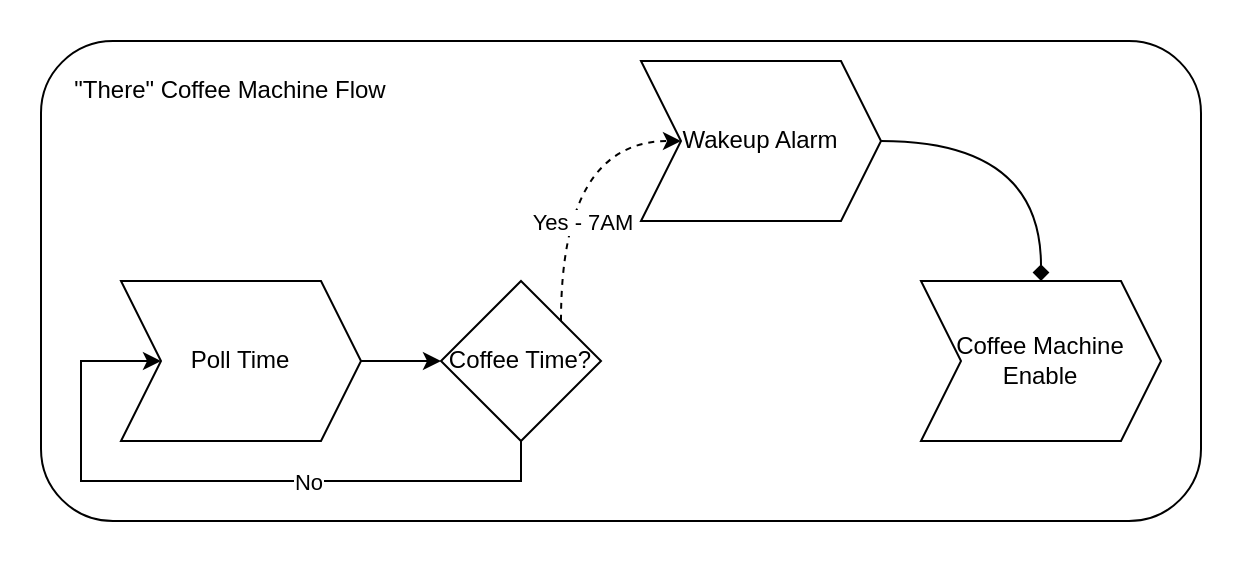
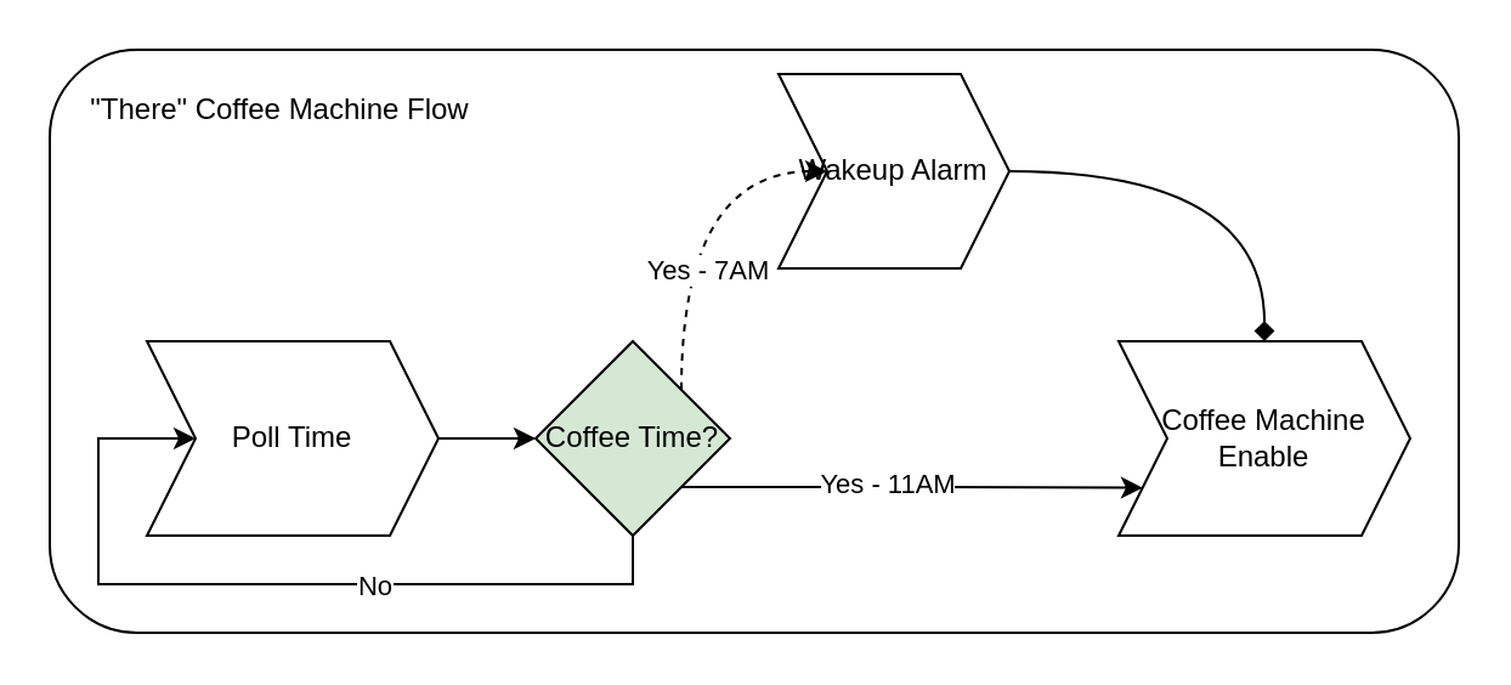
  <mxCell id="0" />
  <mxCell id="1" parent="0" />
  <mxCell id="2" value="" style="edgeStyle=orthogonalEdgeStyle;rounded=0;orthogonalLoop=1;jettySize=auto;html=1;" parent="1" source="3" target="6" edge="1"><mxGeometry relative="1" as="geometry" /></mxCell>
  <mxCell id="3" value="Poll Time" style="shape=step;perimeter=stepPerimeter;whiteSpace=wrap;html=1;fixedSize=1;" parent="1" vertex="1"><mxGeometry x="60" y="140" width="120" height="80" as="geometry" /></mxCell>
  <mxCell id="4" style="edgeStyle=orthogonalEdgeStyle;rounded=0;orthogonalLoop=1;jettySize=auto;html=1;entryX=0;entryY=0.5;entryDx=0;entryDy=0;" parent="1" source="6" target="3" edge="1"><mxGeometry relative="1" as="geometry"><Array as="points"><mxPoint x="260" y="240" /><mxPoint x="40" y="240" /><mxPoint x="40" y="180" /></Array></mxGeometry></mxCell>
  <mxCell id="5" value="No" style="edgeLabel;html=1;align=center;verticalAlign=middle;resizable=0;points=[];" parent="4" vertex="1" connectable="0"><mxGeometry x="-0.254" relative="1" as="geometry"><mxPoint as="offset" /></mxGeometry></mxCell>
- <mxCell id="6" value="Coffee Time?" style="rhombus;whiteSpace=wrap;html=1;" parent="1" vertex="1"><mxGeometry x="220" y="140" width="80" height="80" as="geometry" /></mxCell>
+ <mxCell id="6" value="Coffee Time?" style="rhombus;whiteSpace=wrap;html=1;fillColor=#d5e8d4;" parent="1" vertex="1"><mxGeometry x="220" y="140" width="80" height="80" as="geometry" /></mxCell>
  <mxCell id="7" value="Coffee Machine Enable" style="shape=step;perimeter=stepPerimeter;whiteSpace=wrap;html=1;fixedSize=1;" parent="1" vertex="1"><mxGeometry x="460" y="140" width="120" height="80" as="geometry" /></mxCell>
  <mxCell id="8" style="edgeStyle=orthogonalEdgeStyle;rounded=0;orthogonalLoop=1;jettySize=auto;html=1;exitX=1;exitY=0;exitDx=0;exitDy=0;entryX=0;entryY=0.5;entryDx=0;entryDy=0;curved=1;dashed=1;" parent="1" source="6" target="15" edge="1"><mxGeometry relative="1" as="geometry"><Array as="points"><mxPoint x="280" y="70" /></Array></mxGeometry></mxCell>
  <mxCell id="9" value="Yes - 7AM" style="edgeLabel;html=1;align=center;verticalAlign=middle;resizable=0;points=[];" parent="8" vertex="1" connectable="0"><mxGeometry x="-0.017" y="1" relative="1" as="geometry"><mxPoint x="11" y="24" as="offset" /></mxGeometry></mxCell>
+ <mxCell id="10" style="edgeStyle=orthogonalEdgeStyle;rounded=0;orthogonalLoop=1;jettySize=auto;html=1;exitX=1;exitY=1;exitDx=0;exitDy=0;entryX=0.083;entryY=0.754;entryDx=0;entryDy=0;entryPerimeter=0;" parent="1" source="6" target="7" edge="1"><mxGeometry relative="1" as="geometry" /></mxCell>
+ <mxCell id="11" value="Yes - 11AM" style="edgeLabel;html=1;align=center;verticalAlign=middle;resizable=0;points=[];" parent="10" vertex="1" connectable="0"><mxGeometry x="-0.113" y="2" relative="1" as="geometry"><mxPoint as="offset" /></mxGeometry></mxCell>
  <mxCell id="12" value="" style="rounded=1;whiteSpace=wrap;html=1;fillColor=none;" parent="1" vertex="1"><mxGeometry y="20" width="580" height="240" as="geometry" x="20" /></mxCell>
  <mxCell id="13" value="&quot;There&quot; Coffee Machine Flow" style="text;html=1;align=center;verticalAlign=middle;whiteSpace=wrap;rounded=0;" parent="1" vertex="1"><mxGeometry y="30" width="190" height="30" as="geometry" x="20" /></mxCell>
  <mxCell id="14" style="edgeStyle=orthogonalEdgeStyle;rounded=0;orthogonalLoop=1;jettySize=auto;html=1;entryX=0.5;entryY=0;entryDx=0;entryDy=0;curved=1;endArrow=diamond;" edge="1" parent="1" source="15" target="7"><mxGeometry relative="1" as="geometry" /></mxCell>
- <mxCell id="15" value="Wakeup Alarm" style="shape=step;perimeter=stepPerimeter;whiteSpace=wrap;html=1;fixedSize=1;" vertex="1" parent="1"><mxGeometry x="320" y="30" width="120" height="80" as="geometry" /></mxCell>
+ <mxCell id="15" value="Wakeup Alarm" style="shape=step;perimeter=stepPerimeter;whiteSpace=wrap;html=1;fixedSize=1;" vertex="1" parent="1"><mxGeometry x="320" y="30" width="95" height="80" as="geometry" /></mxCell>
